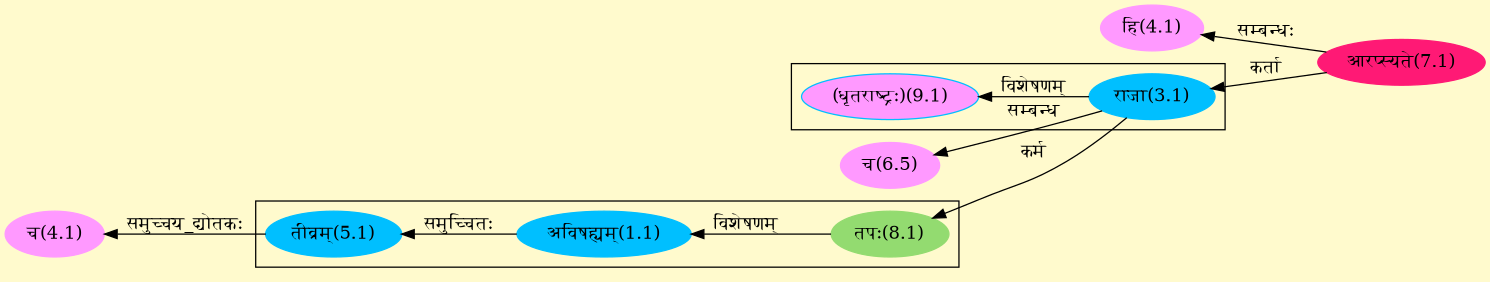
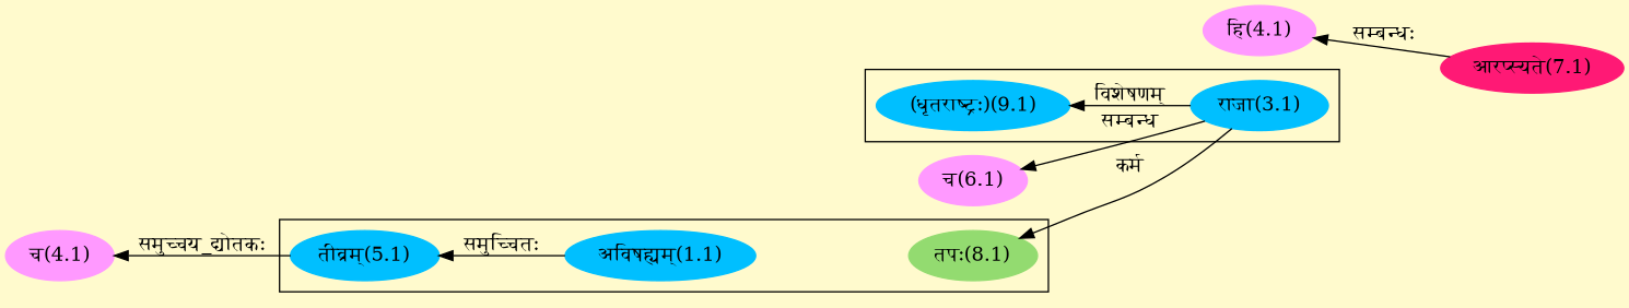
  digraph {
    bgcolor=lemonchiffon1
    compound=true
    rankdir=LR
    node [color="#00BFFF" style=filled]
    edge [dir=back]
    n1 [label="अविषह्यम्(1.1)"]
    n2 [color="#93DB70" label="तपः(8.1)"]
    n3 [label="तीव्रम्(5.1)"]
-   n4 [label="(धृतराष्ट्रः)(9.1)" fillcolor="#FF99FF"]
+   n4 [label="(धृतराष्ट्रः)(9.1)"]
    n5 [label="राजा(3.1)"]
    n6 [color="#FF1975" label="आरप्स्यते(7.1)"]
    n7 [color="#FF99FF" label="च(4.1)"]
    n8 [color="#FF99FF" label="हि(4.1)"]
-   n9 [color="#FF99FF" label="च(6.5)"]
+   n9 [color="#FF99FF" label="च(6.1)"]
    subgraph cluster_1 {
      n1
      n2
      n3
    }
    subgraph cluster_2 {
      n4
      n5
    }
-   n1 -> n2 [label="विशेषणम्"]
    n2 -> n5 [label="कर्म"]
    n3 -> n1 [label="समुच्चितः"]
    n4 -> n5 [label="विशेषणम्"]
-   n5 -> n6 [label="कर्ता"]
    n7 -> n3 [label="समुच्चय_द्योतकः"]
    n8 -> n6 [label="सम्बन्धः"]
    n9 -> n5 [label="सम्बन्ध"]
  }
